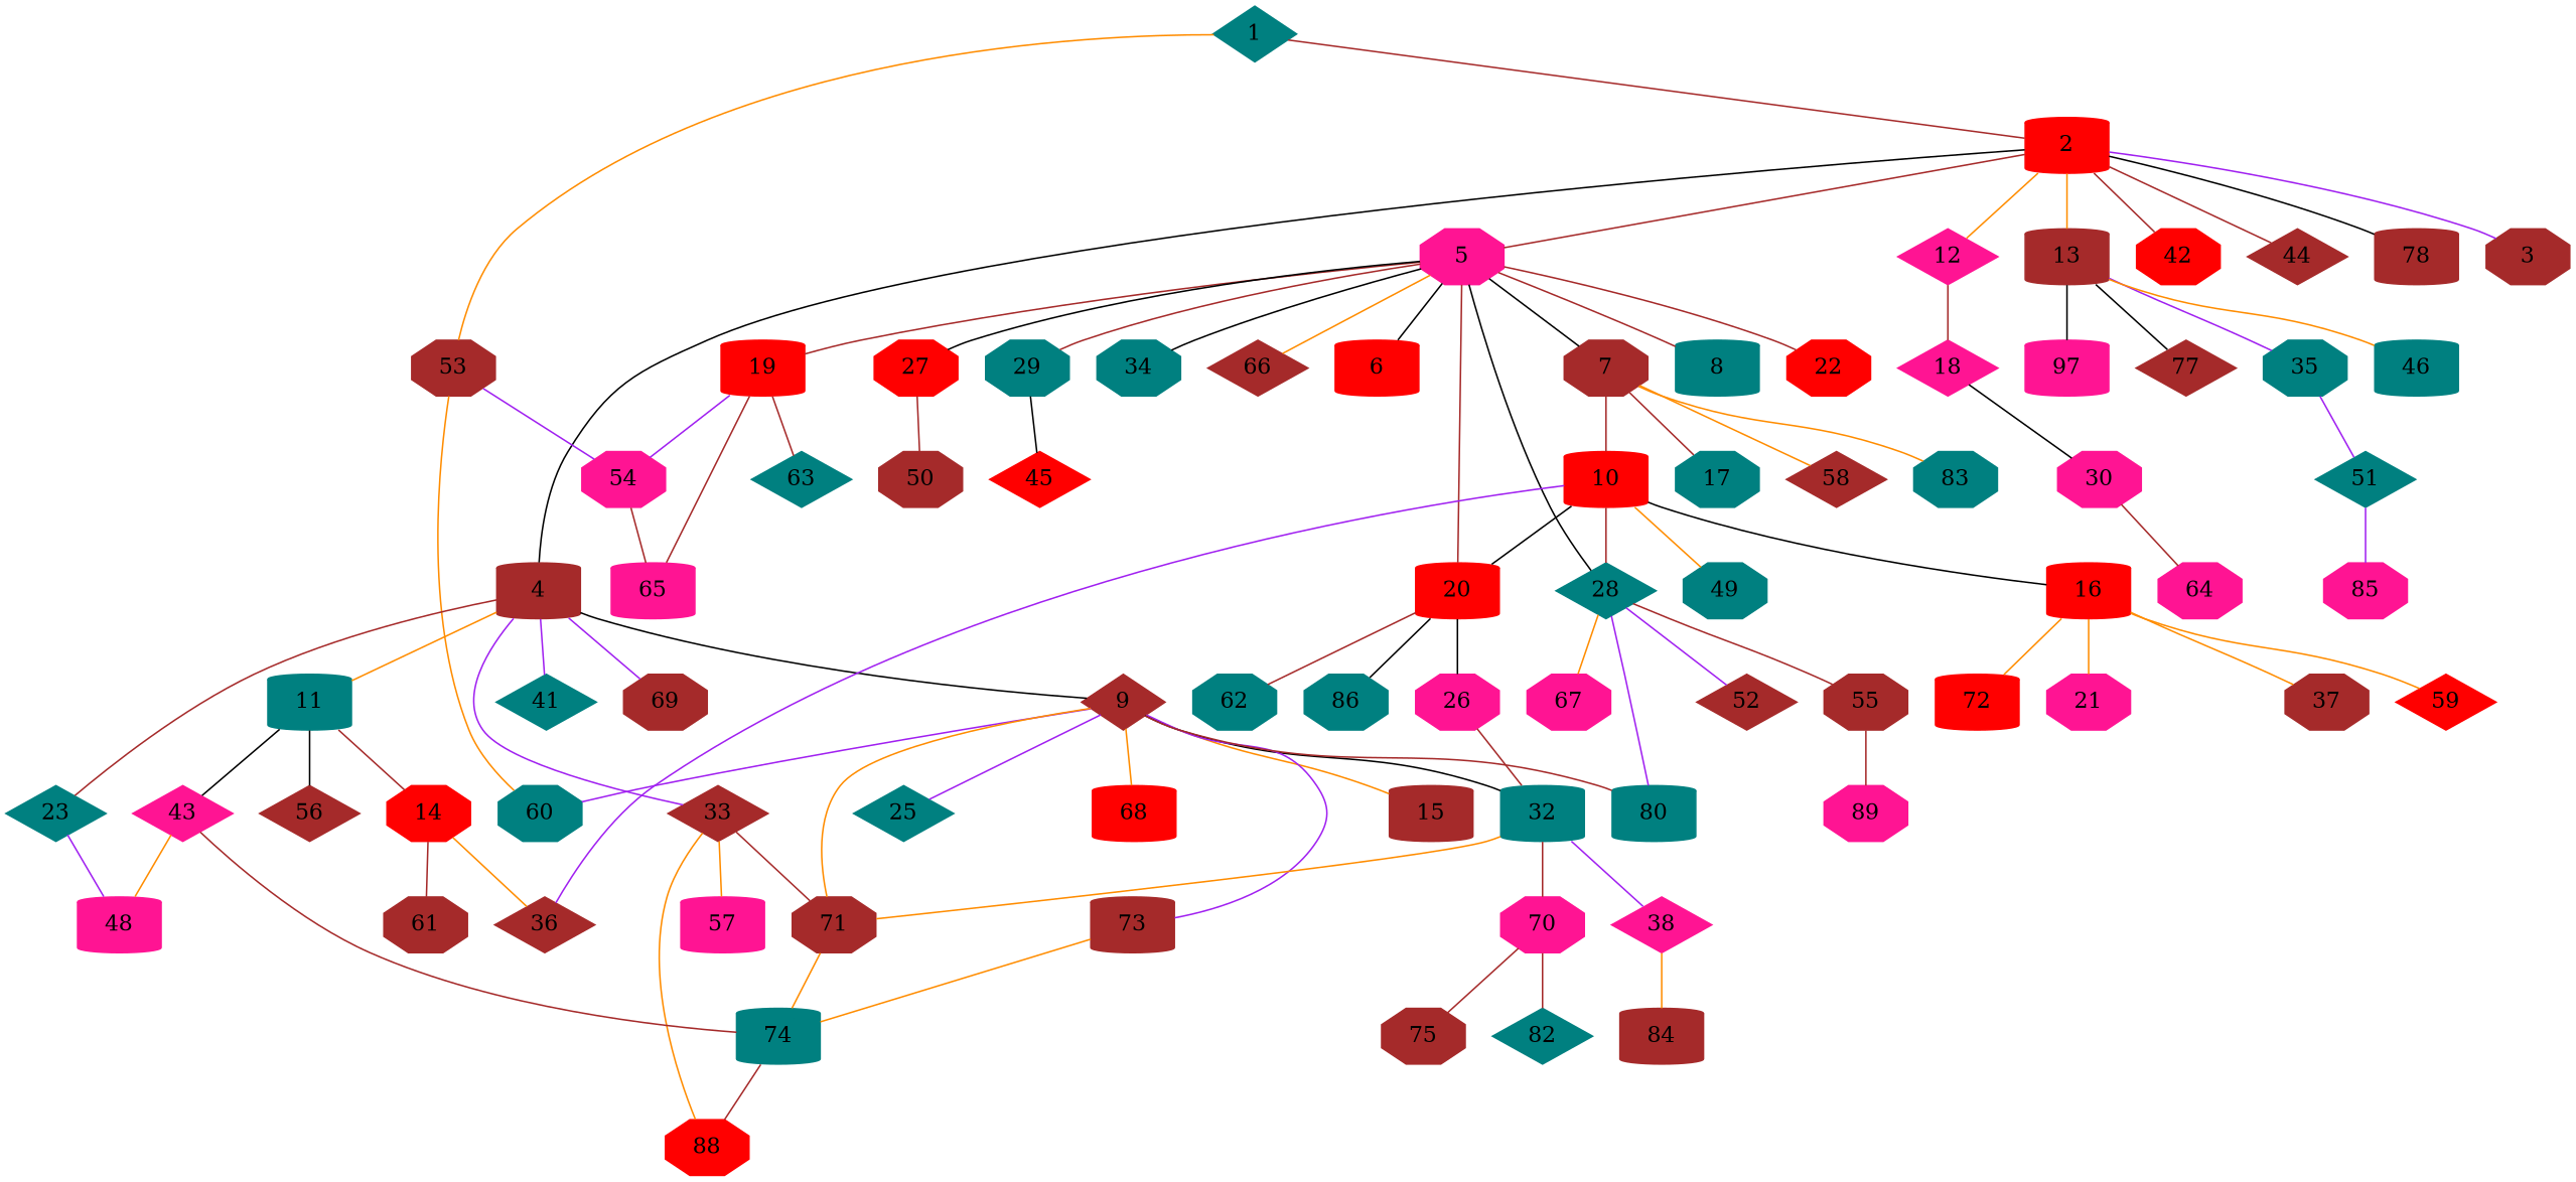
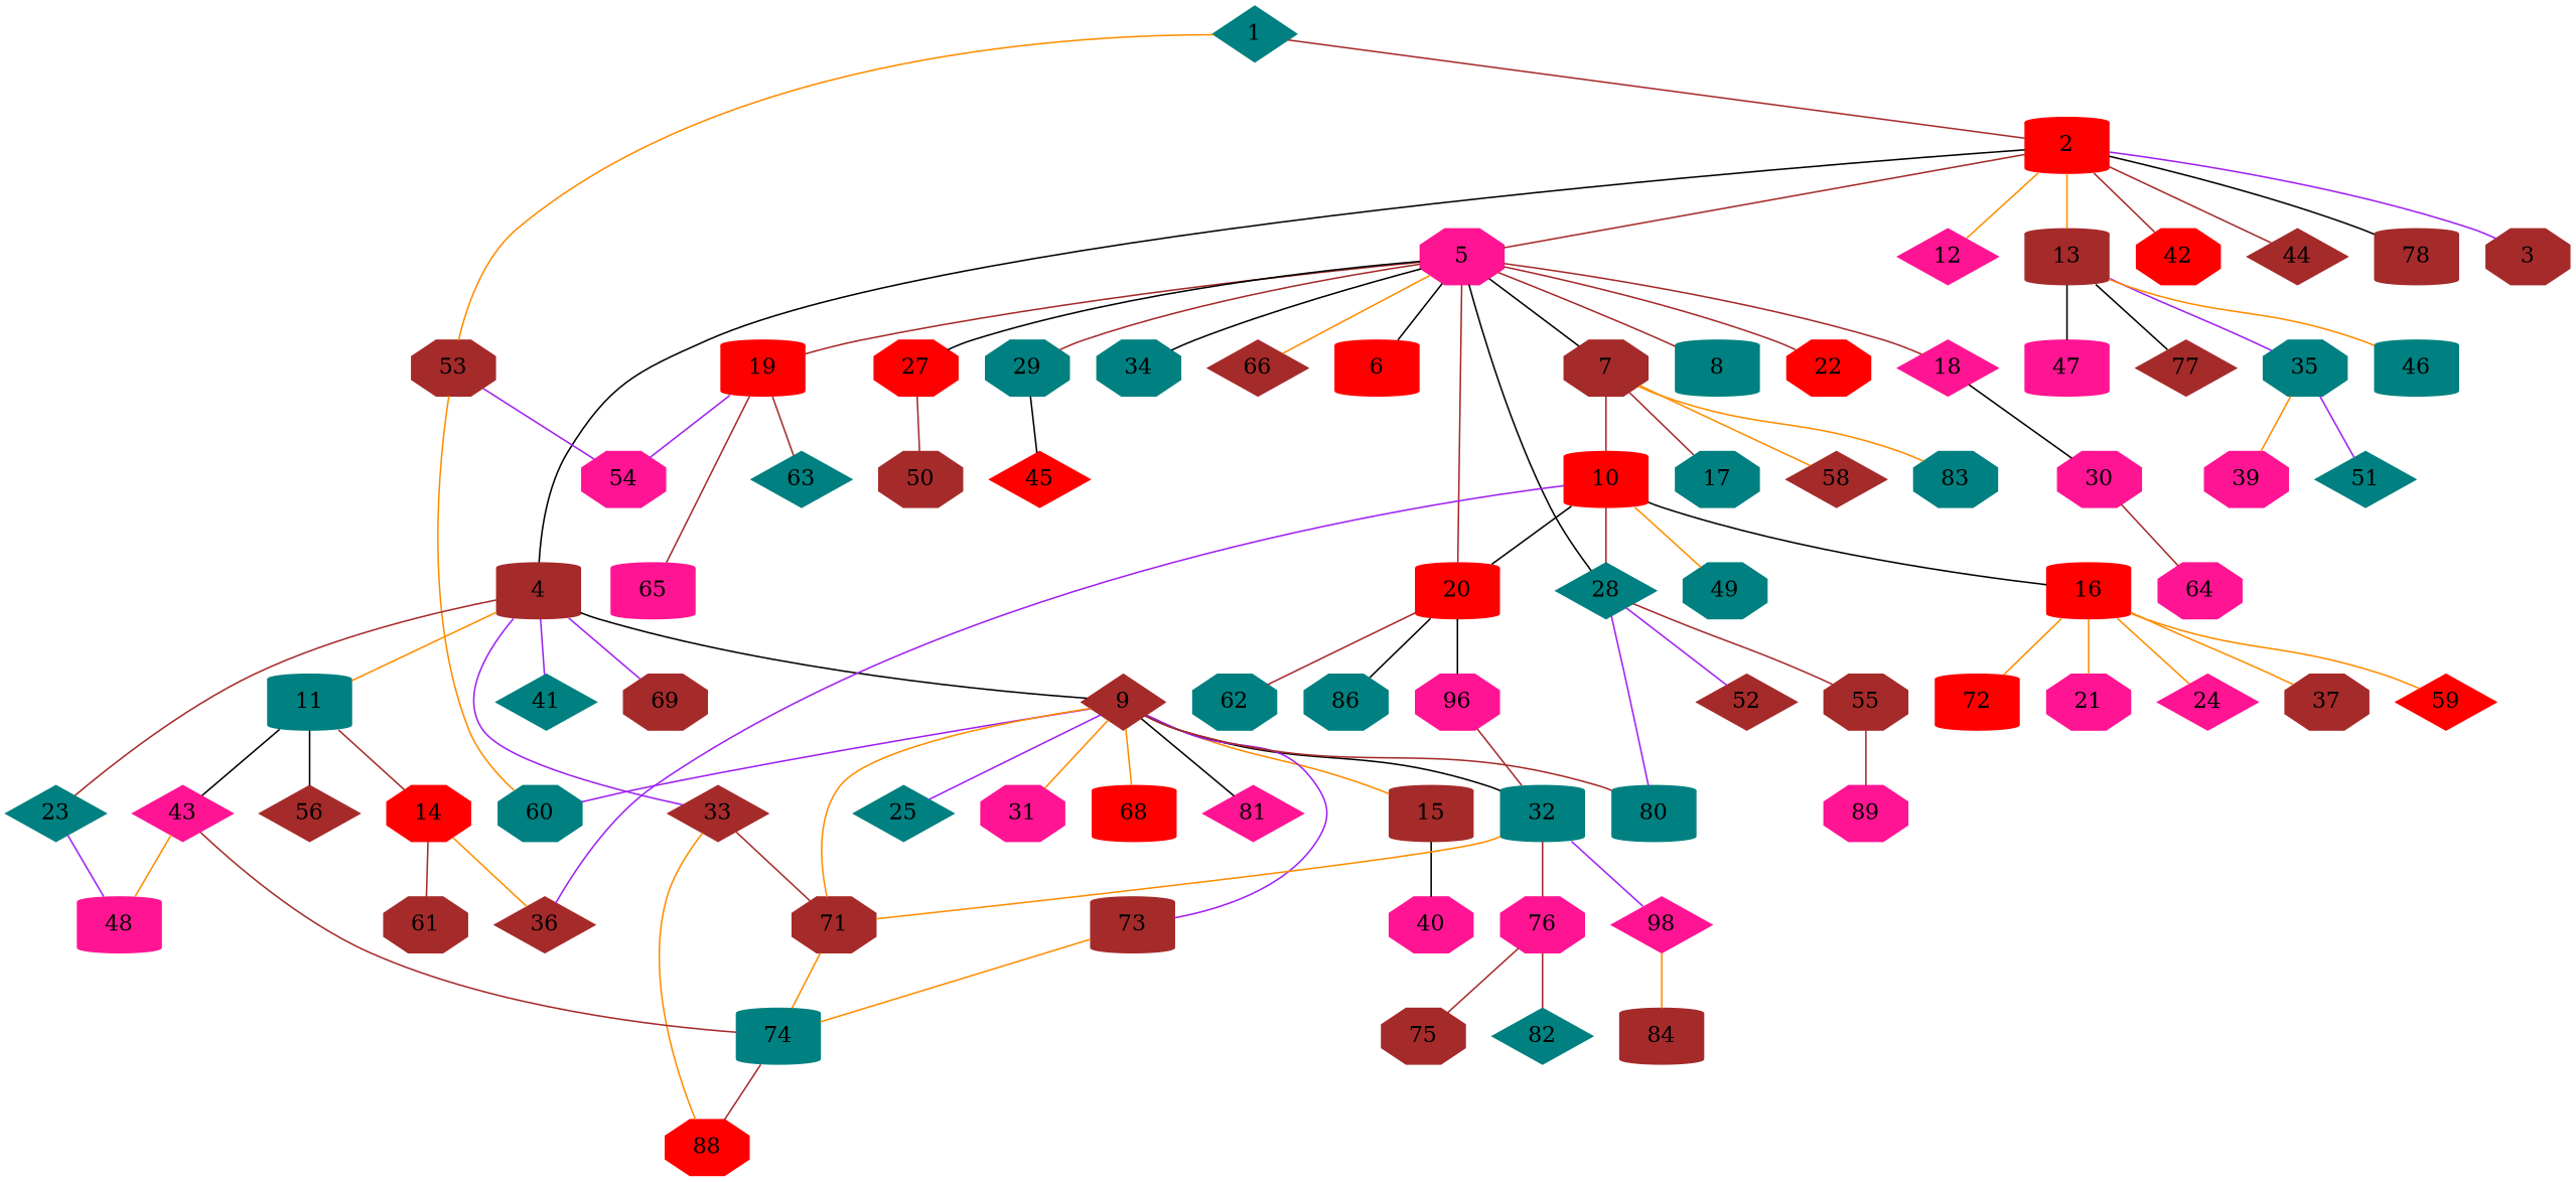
  graph {
    node [color=brown shape=octagon style=filled]
    edge [color=brown]
    1 [color=teal shape=diamond]
    2 [color=red shape=cylinder]
    53
    3
    4 [shape=cylinder]
    5 [color=deeppink]
    12 [color=deeppink shape=diamond]
    13 [shape=cylinder]
    42 [color=red]
    44 [shape=diamond]
    78 [shape=cylinder]
    60 [color=teal]
    54 [color=deeppink]
    9 [shape=diamond]
    11 [color=teal shape=cylinder]
    23 [color=teal shape=diamond]
    33 [shape=diamond]
    41 [color=teal shape=diamond]
    69
    6 [color=red shape=cylinder]
    7
    8 [color=teal shape=cylinder]
    18 [color=deeppink shape=diamond]
    19 [color=red shape=cylinder]
    20 [color=red shape=cylinder]
    22 [color=red]
    27 [color=red]
    28 [color=teal shape=diamond]
    29 [color=teal]
    34 [color=teal]
    66 [shape=diamond]
    35 [color=teal]
    46 [color=teal shape=cylinder]
-   47 [color=deeppink shape=cylinder label=97]
+   47 [color=deeppink shape=cylinder]
    77 [shape=diamond]
    15 [shape=cylinder]
    25 [color=teal shape=diamond]
+   31 [color=deeppink]
    32 [color=teal shape=cylinder]
    68 [color=red shape=cylinder]
    71
    73 [shape=cylinder]
    80 [color=teal shape=cylinder]
+   81 [color=deeppink shape=diamond]
    14 [color=red]
    43 [color=deeppink shape=diamond]
    56 [shape=diamond]
    48 [color=deeppink shape=cylinder]
-   57 [color=deeppink shape=cylinder]
    88 [color=red]
    10 [color=red shape=cylinder]
    17 [color=teal]
    58 [shape=diamond]
    83 [color=teal]
    30 [color=deeppink]
    63 [color=teal shape=diamond]
    65 [color=deeppink shape=cylinder]
-   26 [color=deeppink]
+   26 [color=deeppink label=96]
    62 [color=teal]
    86 [color=teal]
    50
    52 [shape=diamond]
    55
-   67 [color=deeppink]
    45 [color=red shape=diamond]
    16 [color=red shape=cylinder]
    36 [shape=diamond]
    49 [color=teal]
-   38 [color=deeppink shape=diamond]
-   70 [color=deeppink]
+   40 [color=deeppink]
+   38 [color=deeppink shape=diamond label=98]
+   70 [color=deeppink label=76]
    74 [color=teal shape=cylinder]
    21 [color=deeppink]
+   24 [color=deeppink shape=diamond]
    37
    59 [color=red shape=diamond]
    72 [color=red shape=cylinder]
    61
+   39 [color=deeppink]
    51 [color=teal shape=diamond]
    64 [color=deeppink]
    n82 [color=deeppink label=89]
    84 [shape=cylinder]
    75
    82 [color=teal shape=diamond]
-   85 [color=deeppink]
    1 -- 2
    1 -- 53 [color=darkorange]
    2 -- 3 [color=purple]
    2 -- 4 [color=black]
    2 -- 5
    2 -- 12 [color=darkorange]
    2 -- 13 [color=darkorange]
    2 -- 42
    2 -- 44
    2 -- 78 [color=black]
    53 -- 60 [color=darkorange]
    53 -- 54 [color=purple]
    4 -- 9 [color=black]
    4 -- 11 [color=darkorange]
    4 -- 23
    4 -- 33 [color=purple]
    4 -- 41 [color=purple]
    4 -- 69 [color=purple]
    5 -- 6 [color=black]
    5 -- 7 [color=black]
    5 -- 8
-   12 -- 18
+   5 -- 18
    5 -- 19
    5 -- 20
    5 -- 22
    5 -- 27 [color=black]
    5 -- 28 [color=black]
    5 -- 29
    5 -- 34 [color=black]
    5 -- 66 [color=darkorange]
    13 -- 35 [color=purple]
    13 -- 46 [color=darkorange]
    13 -- 47 [color=black]
    13 -- 77 [color=black]
-   54 -- 65
    9 -- 60 [color=purple]
    9 -- 15 [color=darkorange]
    9 -- 25 [color=purple]
+   9 -- 31 [color=darkorange]
    9 -- 32 [color=black]
    9 -- 68 [color=darkorange]
    9 -- 71 [color=darkorange]
    9 -- 73 [color=purple]
    9 -- 80
+   9 -- 81 [color=black]
    11 -- 14
    11 -- 43 [color=black]
    11 -- 56 [color=black]
    23 -- 48 [color=purple]
    33 -- 71
-   33 -- 57 [color=darkorange]
    33 -- 88 [color=darkorange]
    7 -- 10
    7 -- 17
    7 -- 58 [color=darkorange]
    7 -- 83 [color=darkorange]
    18 -- 30 [color=black]
    19 -- 54 [color=purple]
    19 -- 63
    19 -- 65
    20 -- 26 [color=black]
    20 -- 62
    20 -- 86 [color=black]
    27 -- 50
    28 -- 80 [color=purple]
    28 -- 52 [color=purple]
    28 -- 55
-   28 -- 67 [color=darkorange]
    29 -- 45 [color=black]
+   35 -- 39 [color=darkorange]
    35 -- 51 [color=purple]
+   15 -- 40 [color=black]
    32 -- 71 [color=darkorange]
    32 -- 38 [color=purple]
    32 -- 70
    71 -- 74 [color=darkorange]
    73 -- 74 [color=darkorange]
    14 -- 36 [color=darkorange]
    14 -- 61
    43 -- 48 [color=darkorange]
    43 -- 74
    10 -- 20 [color=black]
    10 -- 28
    10 -- 16 [color=black]
    10 -- 36 [color=purple]
    10 -- 49 [color=darkorange]
    30 -- 64
    26 -- 32
    55 -- n82
    16 -- 21 [color=darkorange]
+   16 -- 24 [color=darkorange]
    16 -- 37 [color=darkorange]
    16 -- 59 [color=darkorange]
    16 -- 72 [color=darkorange]
    38 -- 84 [color=darkorange]
    70 -- 75
    70 -- 82
    74 -- 88
-   51 -- 85 [color=purple]
  }
